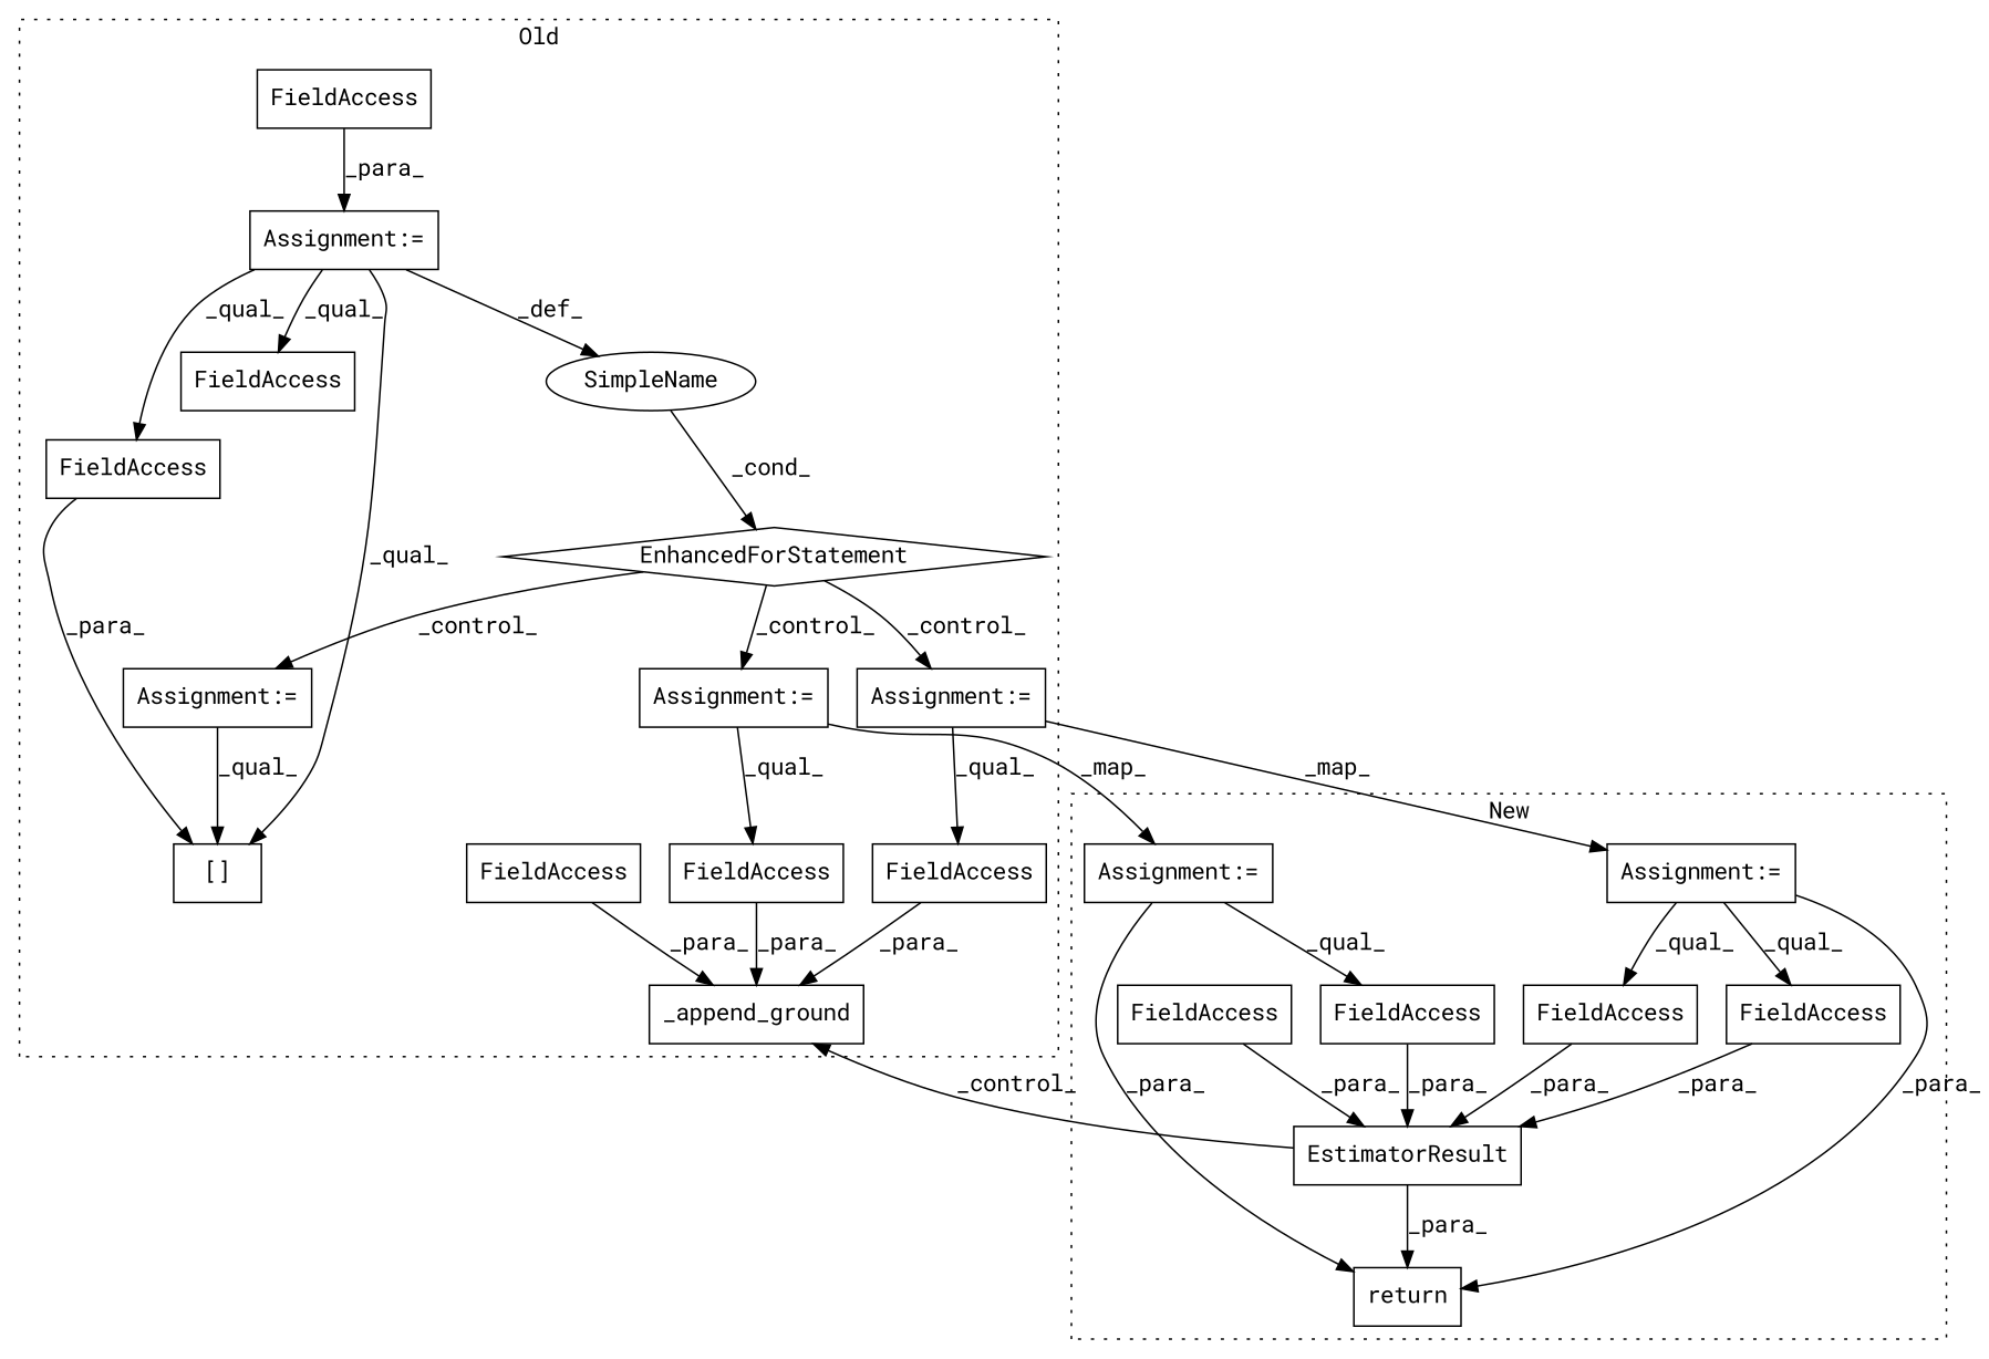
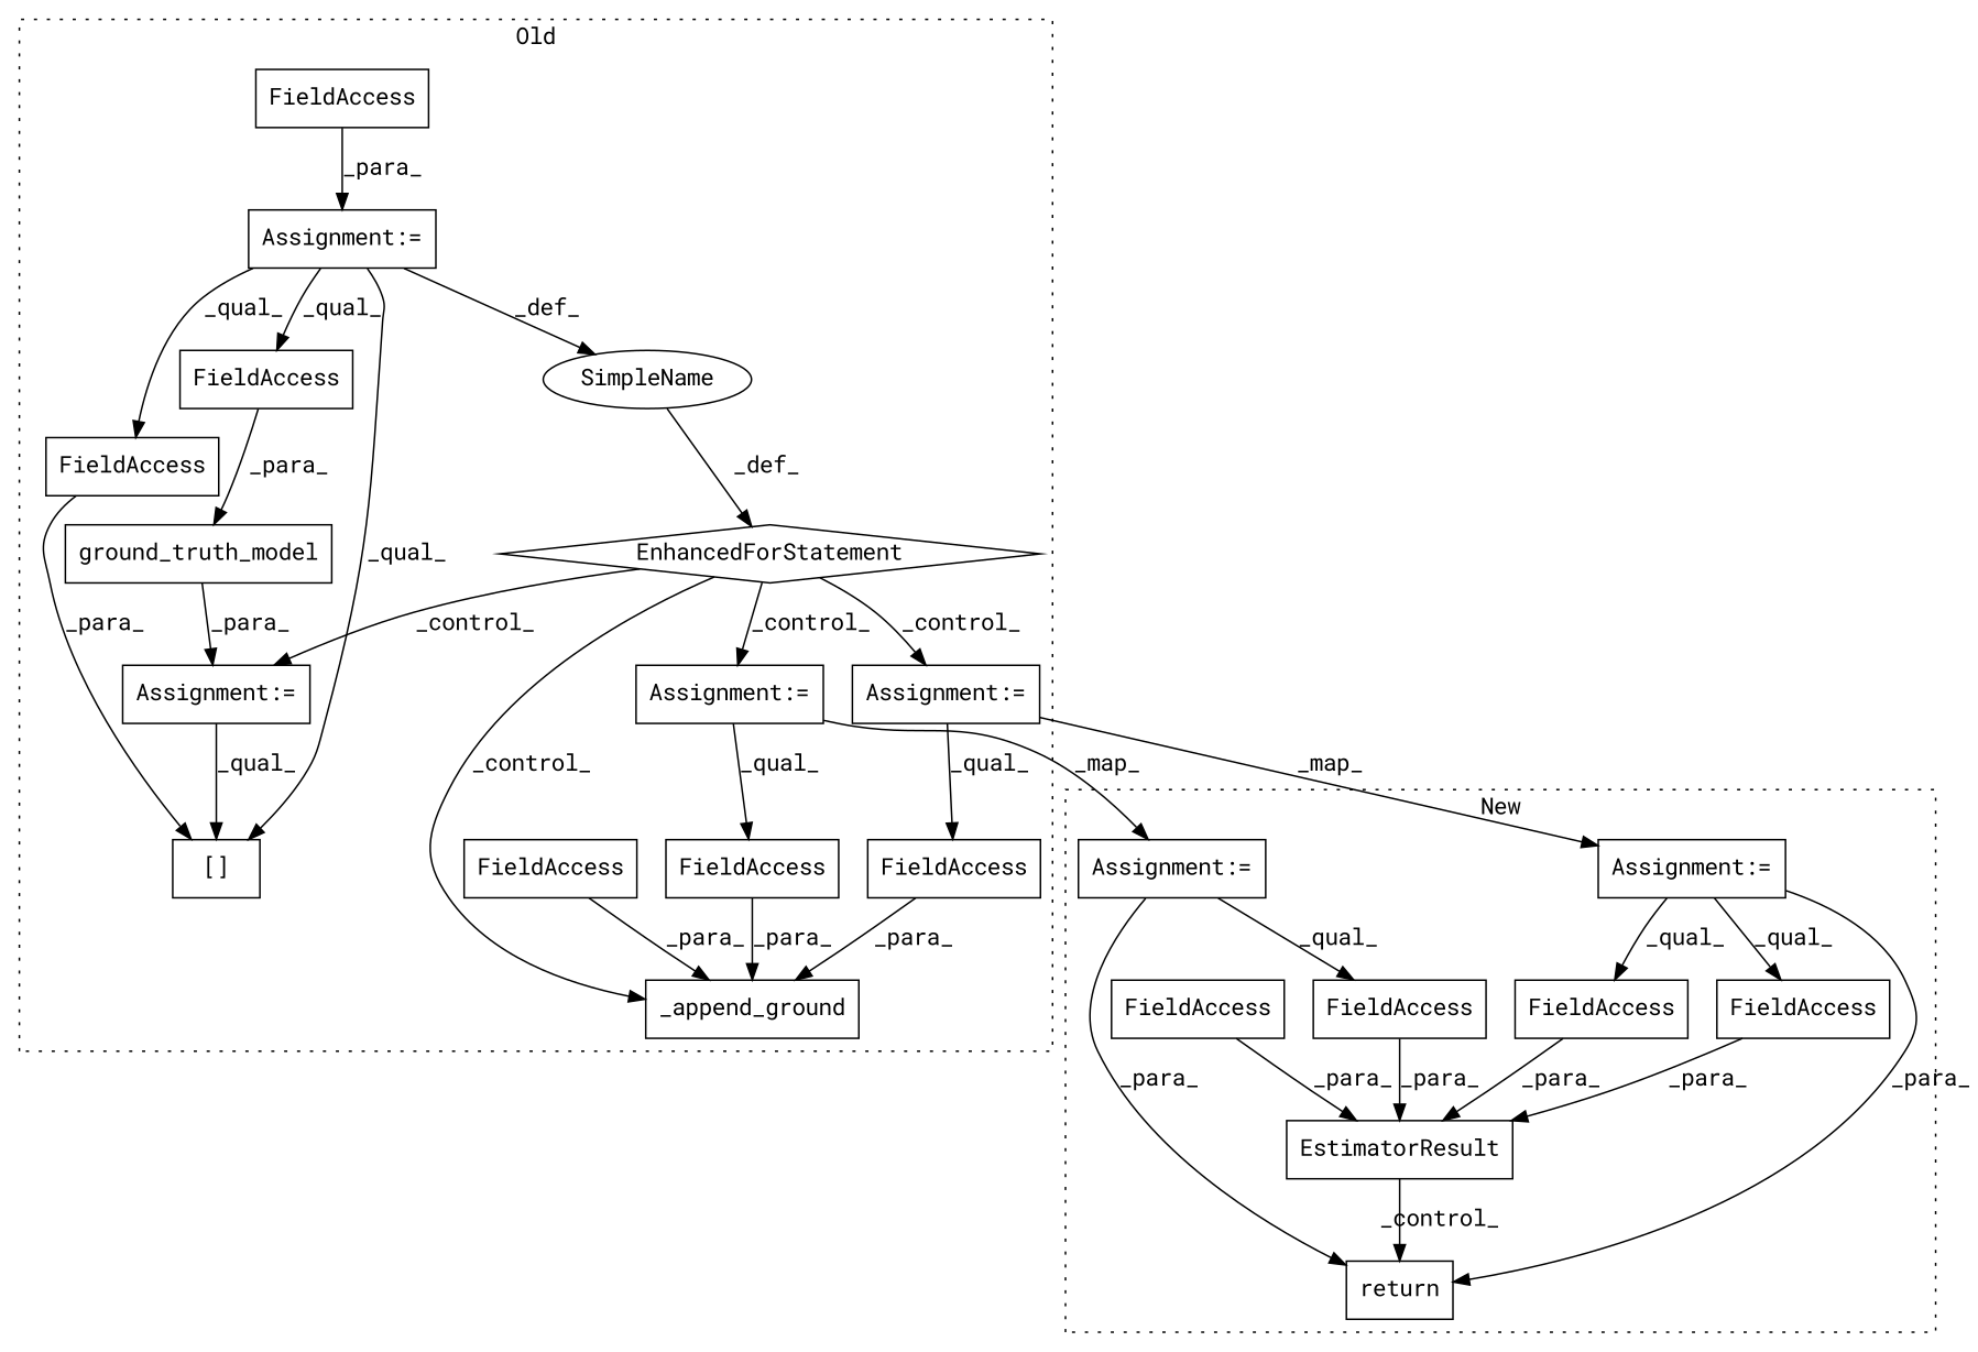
  digraph {
    fontname="Roboto Mono"
    node [a=22 fontname="Roboto Mono" l=1 s="1710,1783" shape=box]
    edge [fontname="Roboto Mono"]
    n1 [a=70 l="53,2" label=EnhancedForStatement shape=diamond]
    n2 [a=42 l=3 label=SimpleName s=1767 shape=ellipse]
    n3 [a=7 label="Assignment:=" s=2156]
+   n4 [a=32 l="19,1" label=ground_truth_model s="2163,2196"]
    n5 [l=14 label=FieldAccess s=2182]
    n6 [a=2 l="8,1" label="[]" s="2221,2249"]
    n7 [l=20 label=FieldAccess s=2229]
    n8 [a=32 l="17,1" label=_append_ground s="2272,2344"]
    n9 [l=18 label=FieldAccess s=2308]
    n10 [l=18 label=FieldAccess s=2289]
    n11 [l=17 label=FieldAccess s=2327]
    n12 [a=7 label="Assignment:=" s=1803]
    n13 [a=7 label="Assignment:=" s=1838]
    n14 [a=7 l="53,2" label="Assignment:="]
    n15 [l=10 label=FieldAccess s=1773]
    n16 [a=32 l="16,1" label=EstimatorResult s="5780,5856"]
    n17 [l=15 label=FieldAccess s=5796]
    n18 [l=15 label=FieldAccess s=5812]
    n19 [l=13 label=FieldAccess s=5843]
    n20 [l=14 label=FieldAccess s=5828]
    n21 [a=7 label="Assignment:=" s=5389]
    n22 [a=7 label="Assignment:=" s=5419]
    n23 [a=41 l=7 label=return s=5773]
    subgraph cluster_1 {
      label=Old
      style=dotted
      n1
      n2
      n3
+     n4
      n5
      n6
      n7
      n8
      n9
      n10
      n11
      n12
      n13
      n14
      n15
    }
    subgraph cluster_2 {
      label=New
      style=dotted
      n16
      n17
      n18
      n19
      n20
      n21
      n22
      n23
    }
    n1 -> n3 [label=_control_]
-   n16 -> n8 [label=_control_]
+   n1 -> n8 [label=_control_]
    n1 -> n12 [label=_control_]
    n1 -> n13 [label=_control_]
-   n2 -> n1 [label=_cond_]
+   n2 -> n1 [label=_def_]
    n3 -> n6 [label=_qual_]
+   n4 -> n3 [label=_para_]
+   n5 -> n4 [label=_para_]
    n7 -> n6 [label=_para_]
    n9 -> n8 [label=_para_]
    n10 -> n8 [label=_para_]
    n11 -> n8 [label=_para_]
    n12 -> n10 [label=_qual_]
    n12 -> n21 [label=_map_]
    n13 -> n9 [label=_qual_]
    n13 -> n22 [label=_map_]
    n14 -> n2 [label=_def_]
    n14 -> n5 [label=_qual_]
    n14 -> n6 [label=_qual_]
    n14 -> n7 [label=_qual_]
    n15 -> n14 [label=_para_]
-   n16 -> n23 [label=_para_]
+   n16 -> n23 [label=_control_]
    n17 -> n16 [label=_para_]
    n18 -> n16 [label=_para_]
    n19 -> n16 [label=_para_]
    n20 -> n16 [label=_para_]
    n21 -> n17 [label=_qual_]
    n21 -> n23 [label=_para_]
    n22 -> n18 [label=_qual_]
    n22 -> n19 [label=_qual_]
    n22 -> n23 [label=_para_]
  }
